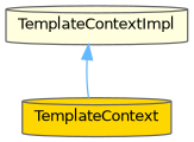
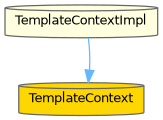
  digraph {
    node [color=gray40 fontname=Helvetica fontsize=10 shape=cylinder style=filled]
    n1 [fillcolor=lightyellow fontcolor=black height=0.2 label=TemplateContextImpl width=0.4]
    n2 [fillcolor=gold height=0.2 label=TemplateContext width=0.4]
-   n1 -> n2 [color=steelblue1 dir=back fontname=Helvetica fontsize=10 labelfontname=Helvetica labelfontsize=10 style=solid]
+   n2 -> n1 [color=steelblue1 dir=back fontname=Helvetica fontsize=10 labelfontname=Helvetica labelfontsize=10 style=solid]
  }
